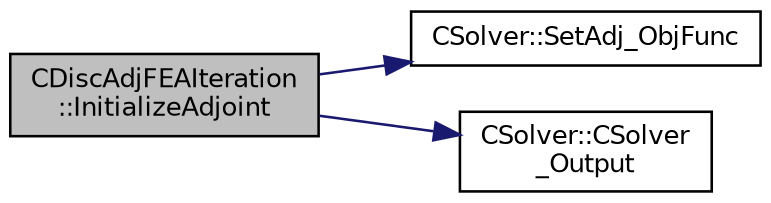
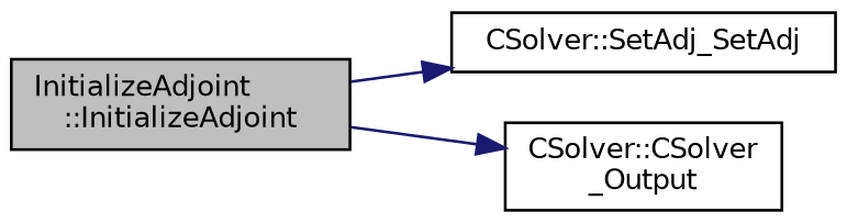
  digraph {
    rankdir=LR
    node [color=black fillcolor=white fontname=Helvetica fontsize=10 shape=record style=filled]
    edge [color=midnightblue fontname=Helvetica fontsize=10 labelfontname=Helvetica labelfontsize=10 style=solid]
-   n1 [fillcolor=grey75 fontcolor=black height=0.2 label="CDiscAdjFEAIteration\l::InitializeAdjoint" width=0.4]
-   n2 [height=0.2 label="CSolver::SetAdj_ObjFunc" width=0.4]
+   n1 [fillcolor=grey75 fontcolor=black height=0.2 label="InitializeAdjoint\l::InitializeAdjoint" width=0.4]
+   n2 [height=0.2 label="CSolver::SetAdj_SetAdj" width=0.4]
    n3 [height=0.2 label="CSolver::CSolver\l_Output" width=0.4]
    n1 -> n2
    n1 -> n3
  }
